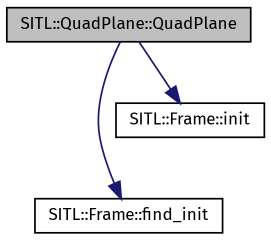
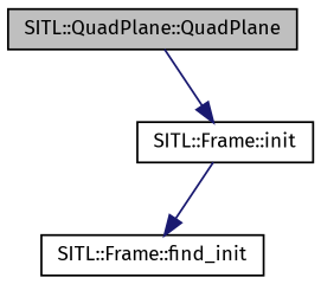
  digraph {
    fontname="Fira Sans"
    rankdir=TB
    node [color=black fillcolor=white fontname="Fira Sans" fontsize=10 shape=record style=filled]
    edge [color=midnightblue fontname="Fira Sans" fontsize=10 labelfontname=Helvetica labelfontsize=10 style=solid]
    n1 [fillcolor=grey75 fontcolor=black height=0.2 label="SITL::QuadPlane::QuadPlane" width=0.4]
    n2 [height=0.2 label="SITL::Frame::find_init" width=0.4]
    n3 [height=0.2 label="SITL::Frame::init" width=0.4]
-   n1 -> n2
+   n3 -> n2
    n1 -> n3
  }
